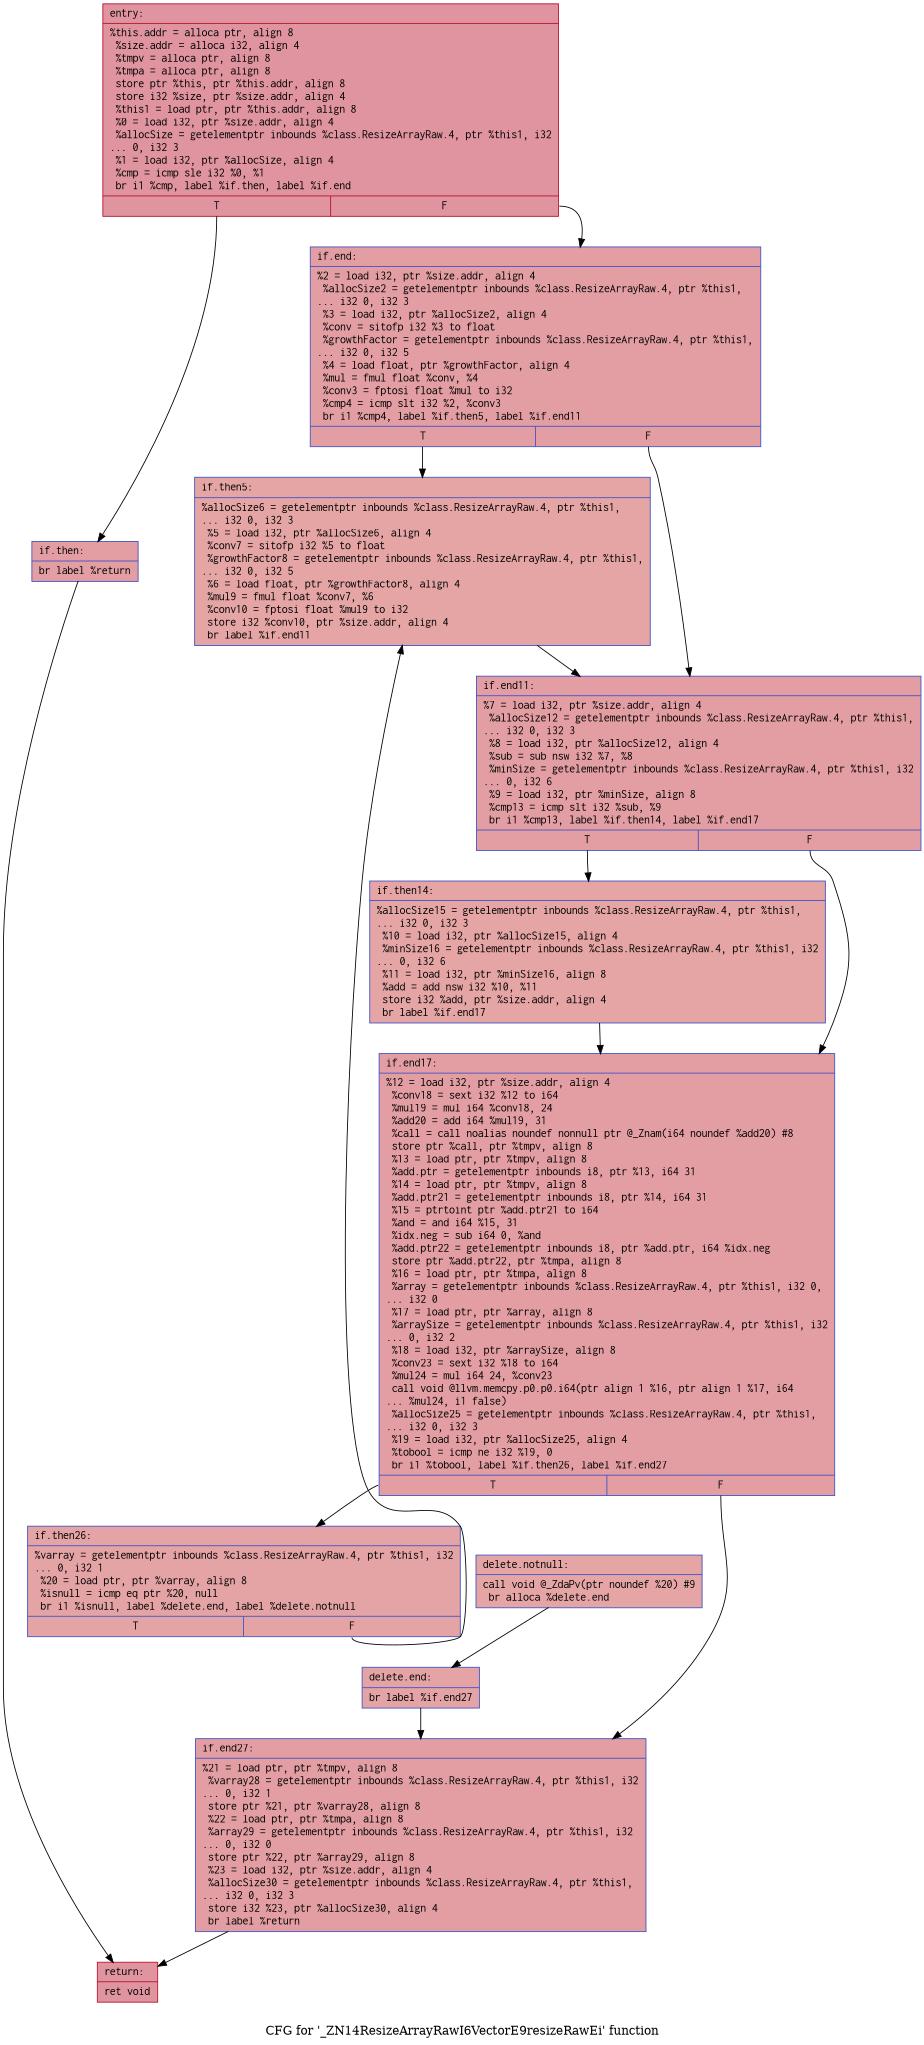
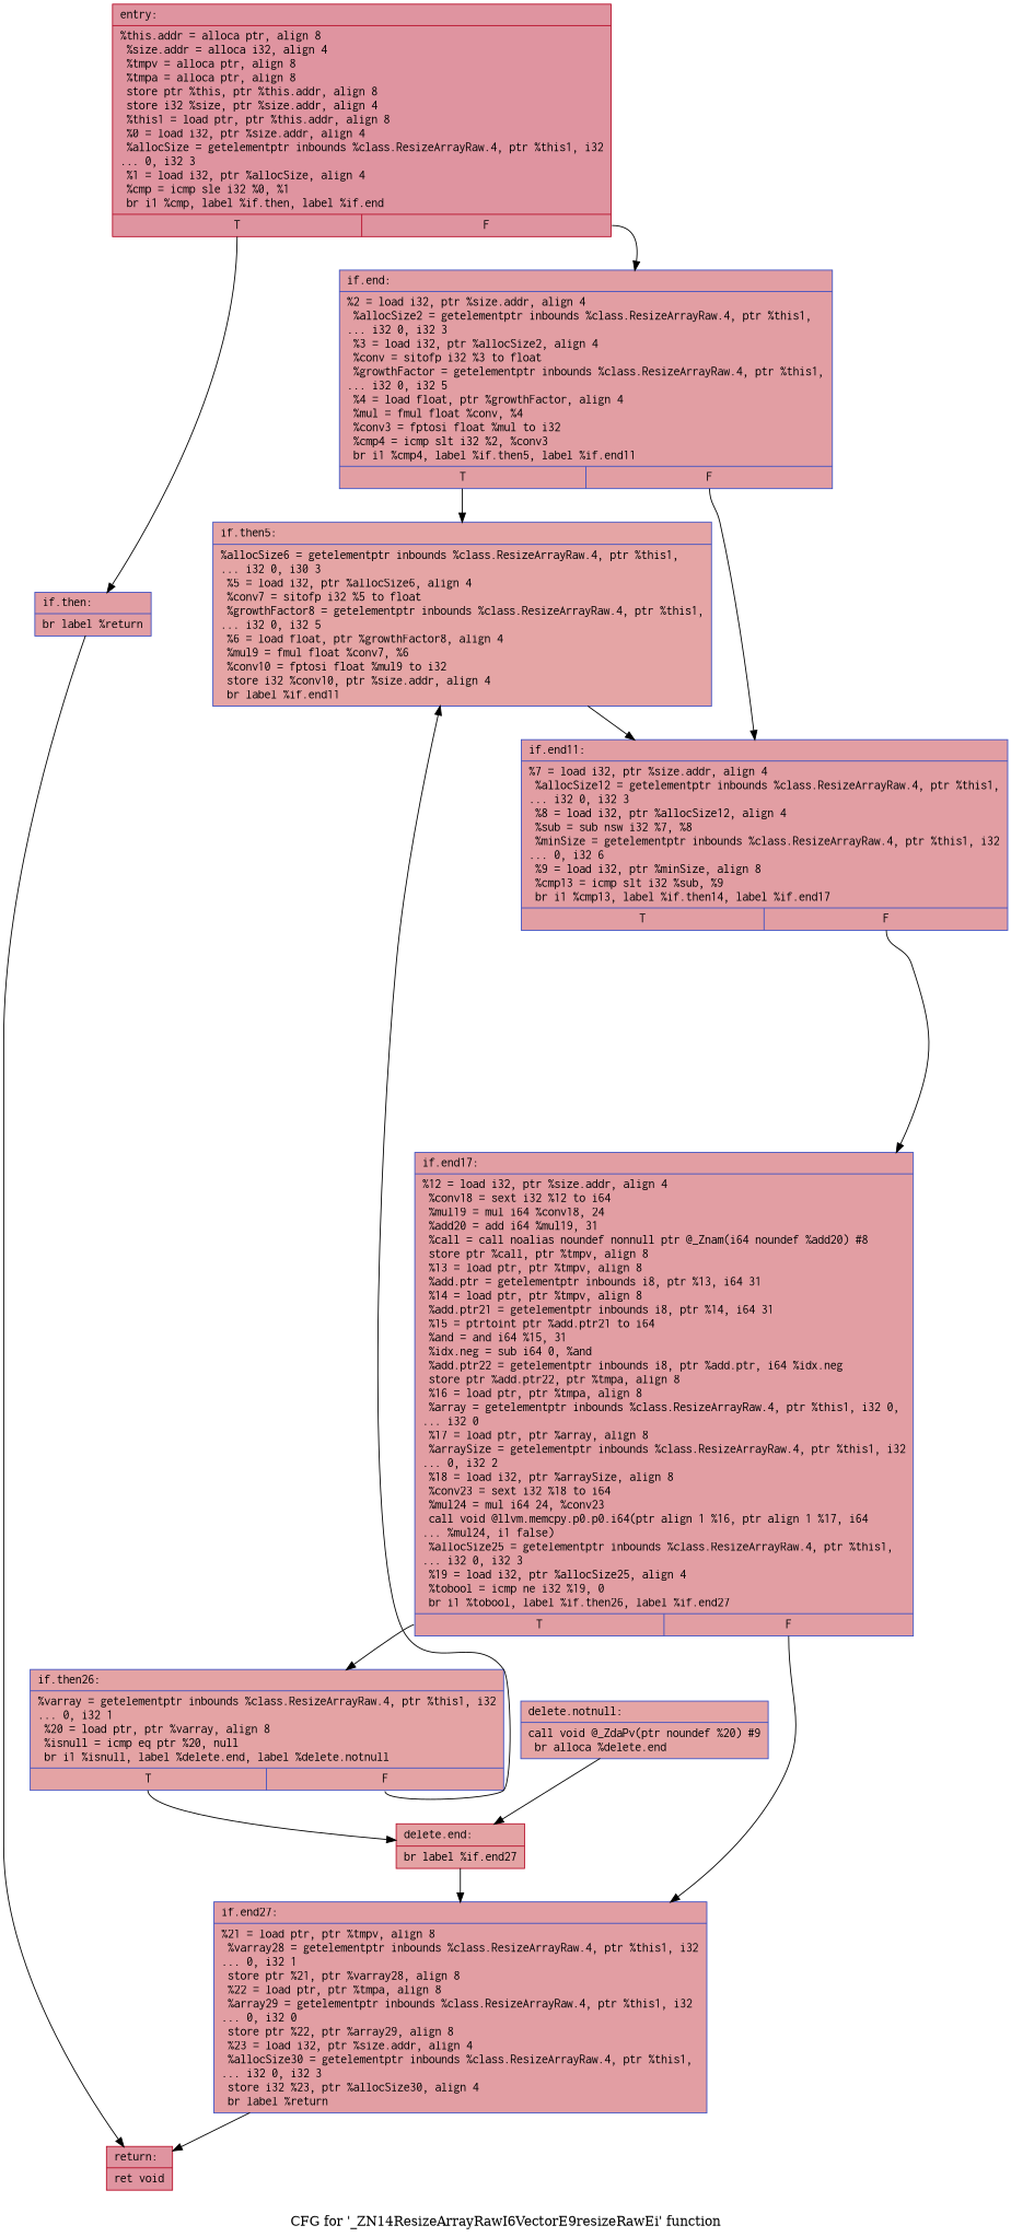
  digraph {
    label="CFG for '_ZN14ResizeArrayRawI6VectorE9resizeRawEi' function"
    node [color="#3d50c3ff" fillcolor="#be242e70" fontname=Courier shape=record style=filled]
    n1 [color="#b70d28ff" fillcolor="#b70d2870" label="{entry:\l|  %this.addr = alloca ptr, align 8\l  %size.addr = alloca i32, align 4\l  %tmpv = alloca ptr, align 8\l  %tmpa = alloca ptr, align 8\l  store ptr %this, ptr %this.addr, align 8\l  store i32 %size, ptr %size.addr, align 4\l  %this1 = load ptr, ptr %this.addr, align 8\l  %0 = load i32, ptr %size.addr, align 4\l  %allocSize = getelementptr inbounds %class.ResizeArrayRaw.4, ptr %this1, i32\l... 0, i32 3\l  %1 = load i32, ptr %allocSize, align 4\l  %cmp = icmp sle i32 %0, %1\l  br i1 %cmp, label %if.then, label %if.end\l|{<s0>T|<s1>F}}"]
    n2 [label="{if.then:\l|  br label %return\l}"]
    n3 [label="{if.end:\l|  %2 = load i32, ptr %size.addr, align 4\l  %allocSize2 = getelementptr inbounds %class.ResizeArrayRaw.4, ptr %this1,\l... i32 0, i32 3\l  %3 = load i32, ptr %allocSize2, align 4\l  %conv = sitofp i32 %3 to float\l  %growthFactor = getelementptr inbounds %class.ResizeArrayRaw.4, ptr %this1,\l... i32 0, i32 5\l  %4 = load float, ptr %growthFactor, align 4\l  %mul = fmul float %conv, %4\l  %conv3 = fptosi float %mul to i32\l  %cmp4 = icmp slt i32 %2, %conv3\l  br i1 %cmp4, label %if.then5, label %if.end11\l|{<s0>T|<s1>F}}"]
    n4 [color="#b70d28ff" fillcolor="#b70d2870" label="{return:\l|  ret void\l}"]
-   n5 [fillcolor="#c5333470" label="{if.then5:\l|  %allocSize6 = getelementptr inbounds %class.ResizeArrayRaw.4, ptr %this1,\l... i32 0, i32 3\l  %5 = load i32, ptr %allocSize6, align 4\l  %conv7 = sitofp i32 %5 to float\l  %growthFactor8 = getelementptr inbounds %class.ResizeArrayRaw.4, ptr %this1,\l... i32 0, i32 5\l  %6 = load float, ptr %growthFactor8, align 4\l  %mul9 = fmul float %conv7, %6\l  %conv10 = fptosi float %mul9 to i32\l  store i32 %conv10, ptr %size.addr, align 4\l  br label %if.end11\l}"]
+   n5 [fillcolor="#c5333470" label="{if.then5:\l|  %allocSize6 = getelementptr inbounds %class.ResizeArrayRaw.4, ptr %this1,\l... i32 0, i30 3\l  %5 = load i32, ptr %allocSize6, align 4\l  %conv7 = sitofp i32 %5 to float\l  %growthFactor8 = getelementptr inbounds %class.ResizeArrayRaw.4, ptr %this1,\l... i32 0, i32 5\l  %6 = load float, ptr %growthFactor8, align 4\l  %mul9 = fmul float %conv7, %6\l  %conv10 = fptosi float %mul9 to i32\l  store i32 %conv10, ptr %size.addr, align 4\l  br label %if.end11\l}"]
    n6 [label="{if.end11:\l|  %7 = load i32, ptr %size.addr, align 4\l  %allocSize12 = getelementptr inbounds %class.ResizeArrayRaw.4, ptr %this1,\l... i32 0, i32 3\l  %8 = load i32, ptr %allocSize12, align 4\l  %sub = sub nsw i32 %7, %8\l  %minSize = getelementptr inbounds %class.ResizeArrayRaw.4, ptr %this1, i32\l... 0, i32 6\l  %9 = load i32, ptr %minSize, align 8\l  %cmp13 = icmp slt i32 %sub, %9\l  br i1 %cmp13, label %if.then14, label %if.end17\l|{<s0>T|<s1>F}}"]
-   n7 [fillcolor="#c5333470" label="{if.then14:\l|  %allocSize15 = getelementptr inbounds %class.ResizeArrayRaw.4, ptr %this1,\l... i32 0, i32 3\l  %10 = load i32, ptr %allocSize15, align 4\l  %minSize16 = getelementptr inbounds %class.ResizeArrayRaw.4, ptr %this1, i32\l... 0, i32 6\l  %11 = load i32, ptr %minSize16, align 8\l  %add = add nsw i32 %10, %11\l  store i32 %add, ptr %size.addr, align 4\l  br label %if.end17\l}"]
    n8 [label="{if.end17:\l|  %12 = load i32, ptr %size.addr, align 4\l  %conv18 = sext i32 %12 to i64\l  %mul19 = mul i64 %conv18, 24\l  %add20 = add i64 %mul19, 31\l  %call = call noalias noundef nonnull ptr @_Znam(i64 noundef %add20) #8\l  store ptr %call, ptr %tmpv, align 8\l  %13 = load ptr, ptr %tmpv, align 8\l  %add.ptr = getelementptr inbounds i8, ptr %13, i64 31\l  %14 = load ptr, ptr %tmpv, align 8\l  %add.ptr21 = getelementptr inbounds i8, ptr %14, i64 31\l  %15 = ptrtoint ptr %add.ptr21 to i64\l  %and = and i64 %15, 31\l  %idx.neg = sub i64 0, %and\l  %add.ptr22 = getelementptr inbounds i8, ptr %add.ptr, i64 %idx.neg\l  store ptr %add.ptr22, ptr %tmpa, align 8\l  %16 = load ptr, ptr %tmpa, align 8\l  %array = getelementptr inbounds %class.ResizeArrayRaw.4, ptr %this1, i32 0,\l... i32 0\l  %17 = load ptr, ptr %array, align 8\l  %arraySize = getelementptr inbounds %class.ResizeArrayRaw.4, ptr %this1, i32\l... 0, i32 2\l  %18 = load i32, ptr %arraySize, align 8\l  %conv23 = sext i32 %18 to i64\l  %mul24 = mul i64 24, %conv23\l  call void @llvm.memcpy.p0.p0.i64(ptr align 1 %16, ptr align 1 %17, i64\l... %mul24, i1 false)\l  %allocSize25 = getelementptr inbounds %class.ResizeArrayRaw.4, ptr %this1,\l... i32 0, i32 3\l  %19 = load i32, ptr %allocSize25, align 4\l  %tobool = icmp ne i32 %19, 0\l  br i1 %tobool, label %if.then26, label %if.end27\l|{<s0>T|<s1>F}}"]
    n9 [fillcolor="#c32e3170" label="{if.then26:\l|  %varray = getelementptr inbounds %class.ResizeArrayRaw.4, ptr %this1, i32\l... 0, i32 1\l  %20 = load ptr, ptr %varray, align 8\l  %isnull = icmp eq ptr %20, null\l  br i1 %isnull, label %delete.end, label %delete.notnull\l|{<s0>T|<s1>F}}"]
    n10 [label="{if.end27:\l|  %21 = load ptr, ptr %tmpv, align 8\l  %varray28 = getelementptr inbounds %class.ResizeArrayRaw.4, ptr %this1, i32\l... 0, i32 1\l  store ptr %21, ptr %varray28, align 8\l  %22 = load ptr, ptr %tmpa, align 8\l  %array29 = getelementptr inbounds %class.ResizeArrayRaw.4, ptr %this1, i32\l... 0, i32 0\l  store ptr %22, ptr %array29, align 8\l  %23 = load i32, ptr %size.addr, align 4\l  %allocSize30 = getelementptr inbounds %class.ResizeArrayRaw.4, ptr %this1,\l... i32 0, i32 3\l  store i32 %23, ptr %allocSize30, align 4\l  br label %return\l}"]
-   n11 [fillcolor="#c32e3170" label="{delete.end:\l|  br label %if.end27\l}"]
+   n11 [color="#b70d28ff" fillcolor="#c32e3170" label="{delete.end:\l|  br label %if.end27\l}"]
    n12 [fillcolor="#c5333470" label="{delete.notnull:\l|  call void @_ZdaPv(ptr noundef %20) #9\l  br alloca %delete.end\l}"]
    n1 -> n2 [tailport=s0]
    n1 -> n3 [tailport=s1]
    n2 -> n4
    n3 -> n5 [tailport=s0]
    n3 -> n6 [tailport=s1]
    n5 -> n6
-   n6 -> n7 [tailport=s0]
    n6 -> n8 [tailport=s1]
-   n7 -> n8
    n8 -> n9 [tailport=s0]
    n8 -> n10 [tailport=s1]
    n9 -> n5 [tailport=s1]
+   n9 -> n11 [tailport=s0]
    n10 -> n4
    n11 -> n10
    n12 -> n11
  }
